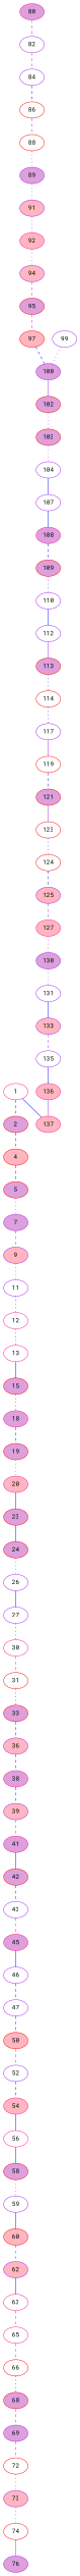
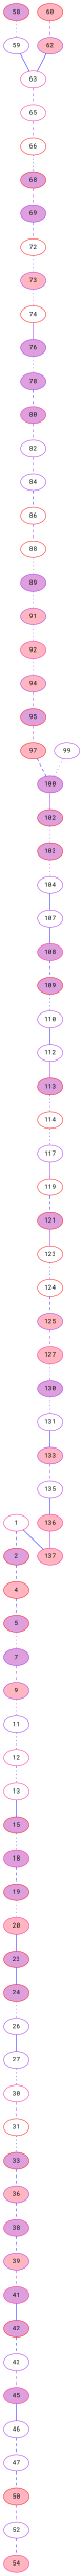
  graph {
    fontname="Roboto Mono"
    node [color=purple fillcolor=white fontname="Roboto Mono" style=filled]
    edge [color=blue fontname="Roboto Mono" style=dashed]
    2 [color=red fillcolor=plum super="+3"]
    4 [color=red fillcolor=lightpink]
    1 [color=deeppink]
    137 [color=deeppink fillcolor=lightpink super="+138"]
    5 [color=red fillcolor=plum super="+6"]
    n6 [fillcolor=plum label=7]
    9 [fillcolor=lightpink super="+10"]
    11
    12 [color=deeppink]
    13 [color=deeppink super="+14"]
    15 [color=red fillcolor=plum super="+16"]
    18 [color=deeppink fillcolor=plum]
    19 [color=red fillcolor=plum]
    20 [color=deeppink fillcolor=lightpink super="+21"]
    23 [color=red fillcolor=plum]
    24 [color=red fillcolor=plum super="+25"]
    26
    27 [super="+28"]
    30 [color=deeppink]
    31 [color=red super="+32"]
    33 [color=red fillcolor=plum super="+34"]
    36 [fillcolor=lightpink super="+37"]
    38 [color=deeppink fillcolor=plum]
    39 [fillcolor=lightpink super="+40"]
    41 [color=deeppink fillcolor=plum]
    42 [color=red fillcolor=plum]
    43 [super="+44"]
    45 [color=deeppink fillcolor=plum]
    46
    47 [super="+48"]
    50 [color=red fillcolor=lightpink super="+51"]
    52 [super="+53"]
    54 [color=deeppink fillcolor=lightpink super="+55"]
-   56 [color=deeppink super="+57"]
    58 [color=red fillcolor=plum]
    59
    60 [color=red fillcolor=lightpink super="+61"]
    62 [fillcolor=lightpink]
    63 [color=deeppink super="+64"]
    65 [color=deeppink]
    66 [color=red super="+67"]
    68 [color=red fillcolor=plum]
    69 [fillcolor=plum super="+70"]
    72 [color=red]
    73 [fillcolor=lightpink]
    74 [color=red super="+75"]
    76 [fillcolor=plum super="+77"]
+   78 [fillcolor=plum super="+79"]
    80 [color=deeppink fillcolor=plum super="+81"]
    82 [super="+83"]
    84 [super="+85"]
    86 [color=red super="+87"]
    88 [color=red]
    89 [fillcolor=plum super="+90"]
    91 [fillcolor=lightpink]
    92 [color=deeppink fillcolor=lightpink super="+93"]
    94 [fillcolor=lightpink]
    95 [color=red fillcolor=plum super="+96"]
    97 [color=red fillcolor=lightpink super="+98"]
    100 [fillcolor=plum super="+101"]
    99
    102 [color=red fillcolor=plum]
    103 [color=red fillcolor=plum]
    104 [super="+105"]
    107
    108 [color=deeppink fillcolor=plum]
    109 [color=red fillcolor=plum]
    110 [super="+111"]
    112
    113 [color=red fillcolor=plum]
    114 [color=red super="+115"]
    117 [super="+118"]
    119 [color=red super="+120"]
    121 [color=red fillcolor=plum super="+122"]
    123 [color=red]
    124 [color=red]
    125 [fillcolor=lightpink super="+126"]
    127 [color=deeppink fillcolor=lightpink super="+128"]
    130 [fillcolor=plum]
    131 [super="+132"]
    133 [fillcolor=lightpink super="+134"]
    135
    136 [color=deeppink fillcolor=lightpink]
    2 -- 4
    4 -- 5
    1 -- 2
    1 -- 137 [style=solid]
    5 -- n6 [color=purple style=dotted]
    n6 -- 9 [color=purple]
    9 -- 11 [color=purple style=dotted]
    11 -- 12 [style=dotted]
    12 -- 13 [style=dotted]
    13 -- 15 [style=solid]
    15 -- 18 [style=dotted]
    18 -- 19
    19 -- 20 [color=purple style=dotted]
    20 -- 23 [style=solid]
    23 -- 24 [style=solid]
    24 -- 26 [color=purple style=dotted]
    26 -- 27 [style=solid]
    27 -- 30 [style=dotted]
    30 -- 31 [color=purple]
    31 -- 33 [style=dotted]
    33 -- 36
    36 -- 38
    38 -- 39
    39 -- 41 [color=purple]
    41 -- 42 [style=solid]
    42 -- 43
    43 -- 45 [color=purple]
    45 -- 46 [style=solid]
    46 -- 47
    47 -- 50
    50 -- 52 [color=purple]
    52 -- 54
-   54 -- 56 [style=solid]
-   56 -- 58 [style=solid]
    58 -- 59 [color=purple style=dotted]
-   59 -- 60 [style=solid]
+   59 -- 63 [style=solid]
    60 -- 62 [color=purple]
    62 -- 63 [style=solid]
    63 -- 65 [color=purple]
    65 -- 66 [color=purple]
    66 -- 68 [style=dotted]
    68 -- 69 [color=purple]
    69 -- 72 [color=purple]
    72 -- 73 [color=purple style=dotted]
    73 -- 74 [color=purple style=dotted]
    74 -- 76 [color=purple style=solid]
+   76 -- 78 [color=purple style=dotted]
+   78 -- 80
    80 -- 82 [color=purple]
    82 -- 84 [color=purple]
    84 -- 86
    86 -- 88 [color=purple]
    88 -- 89 [color=purple style=dotted]
    89 -- 91 [color=purple style=dotted]
    91 -- 92 [color=purple style=dotted]
    92 -- 94 [color=purple style=dotted]
    94 -- 95 [color=purple]
    95 -- 97 [color=purple]
    97 -- 100
    100 -- 102 [color=purple style=solid]
    99 -- 100 [color=purple style=dotted]
    102 -- 103 [color=purple style=dotted]
    103 -- 104 [color=purple style=dotted]
    104 -- 107 [style=solid]
    107 -- 108 [style=solid]
    108 -- 109
    109 -- 110 [style=dotted]
    110 -- 112 [style=solid]
    112 -- 113 [color=purple style=solid]
    113 -- 114 [style=dotted]
    114 -- 117 [style=dotted]
    117 -- 119 [color=purple style=solid]
    119 -- 121
    121 -- 123 [color=purple style=solid]
    123 -- 124 [style=dotted]
    124 -- 125
    125 -- 127 [color=purple]
    127 -- 130 [color=purple style=dotted]
    130 -- 131 [color=purple style=dotted]
    131 -- 133 [style=solid]
    133 -- 135 [color=purple]
    135 -- 136 [style=solid]
    136 -- 137 [color=purple style=solid]
  }
